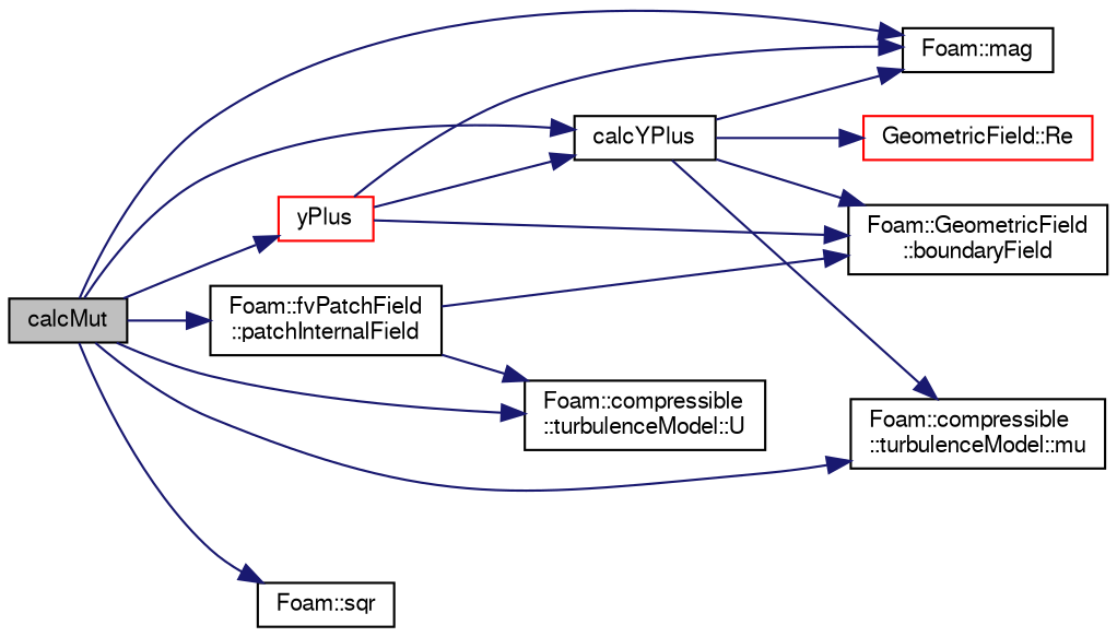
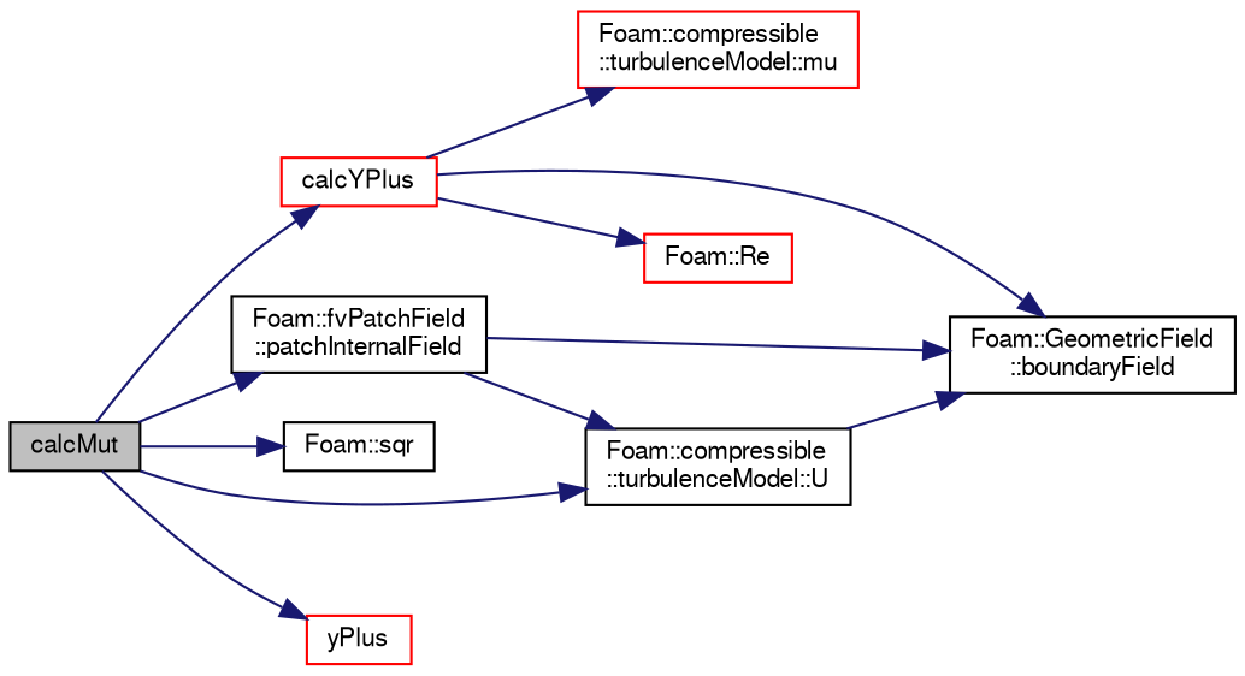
  digraph {
    rankdir=LR
    node [color=black fontname=FreeSans fontsize=10 shape=record]
    edge [color=midnightblue fontname=FreeSans fontsize=10 labelfontname=FreeSans labelfontsize=10 style=solid]
    n1 [fillcolor=grey75 fontcolor=black height=0.2 label=calcMut style=filled width=0.4]
-   n2 [height=0.2 label=calcYPlus width=0.4]
-   n3 [height=0.2 label="Foam::mag" width=0.4]
-   n4 [height=0.2 label="Foam::compressible\l::turbulenceModel::mu" width=0.4]
+   n2 [color=red height=0.2 label=calcYPlus width=0.4]
+   n4 [color=red height=0.2 label="Foam::compressible\l::turbulenceModel::mu" width=0.4]
    n5 [height=0.2 label="Foam::fvPatchField\l::patchInternalField" width=0.4]
    n6 [height=0.2 label="Foam::sqr" width=0.4]
    n7 [height=0.2 label="Foam::compressible\l::turbulenceModel::U" width=0.4]
    n8 [color=red height=0.2 label=yPlus width=0.4]
    n9 [height=0.2 label="Foam::GeometricField\l::boundaryField" width=0.4]
-   n10 [color=red height=0.2 label="GeometricField::Re" width=0.4]
+   n10 [color=red height=0.2 label="Foam::Re" width=0.4]
    n1 -> n2
-   n1 -> n3
-   n1 -> n4
    n1 -> n5
    n1 -> n6
    n1 -> n7
    n1 -> n8
-   n2 -> n3
    n2 -> n4
    n2 -> n9
    n2 -> n10
    n5 -> n7
    n5 -> n9
-   n8 -> n2
-   n8 -> n3
-   n8 -> n9
+   n7 -> n9
  }
